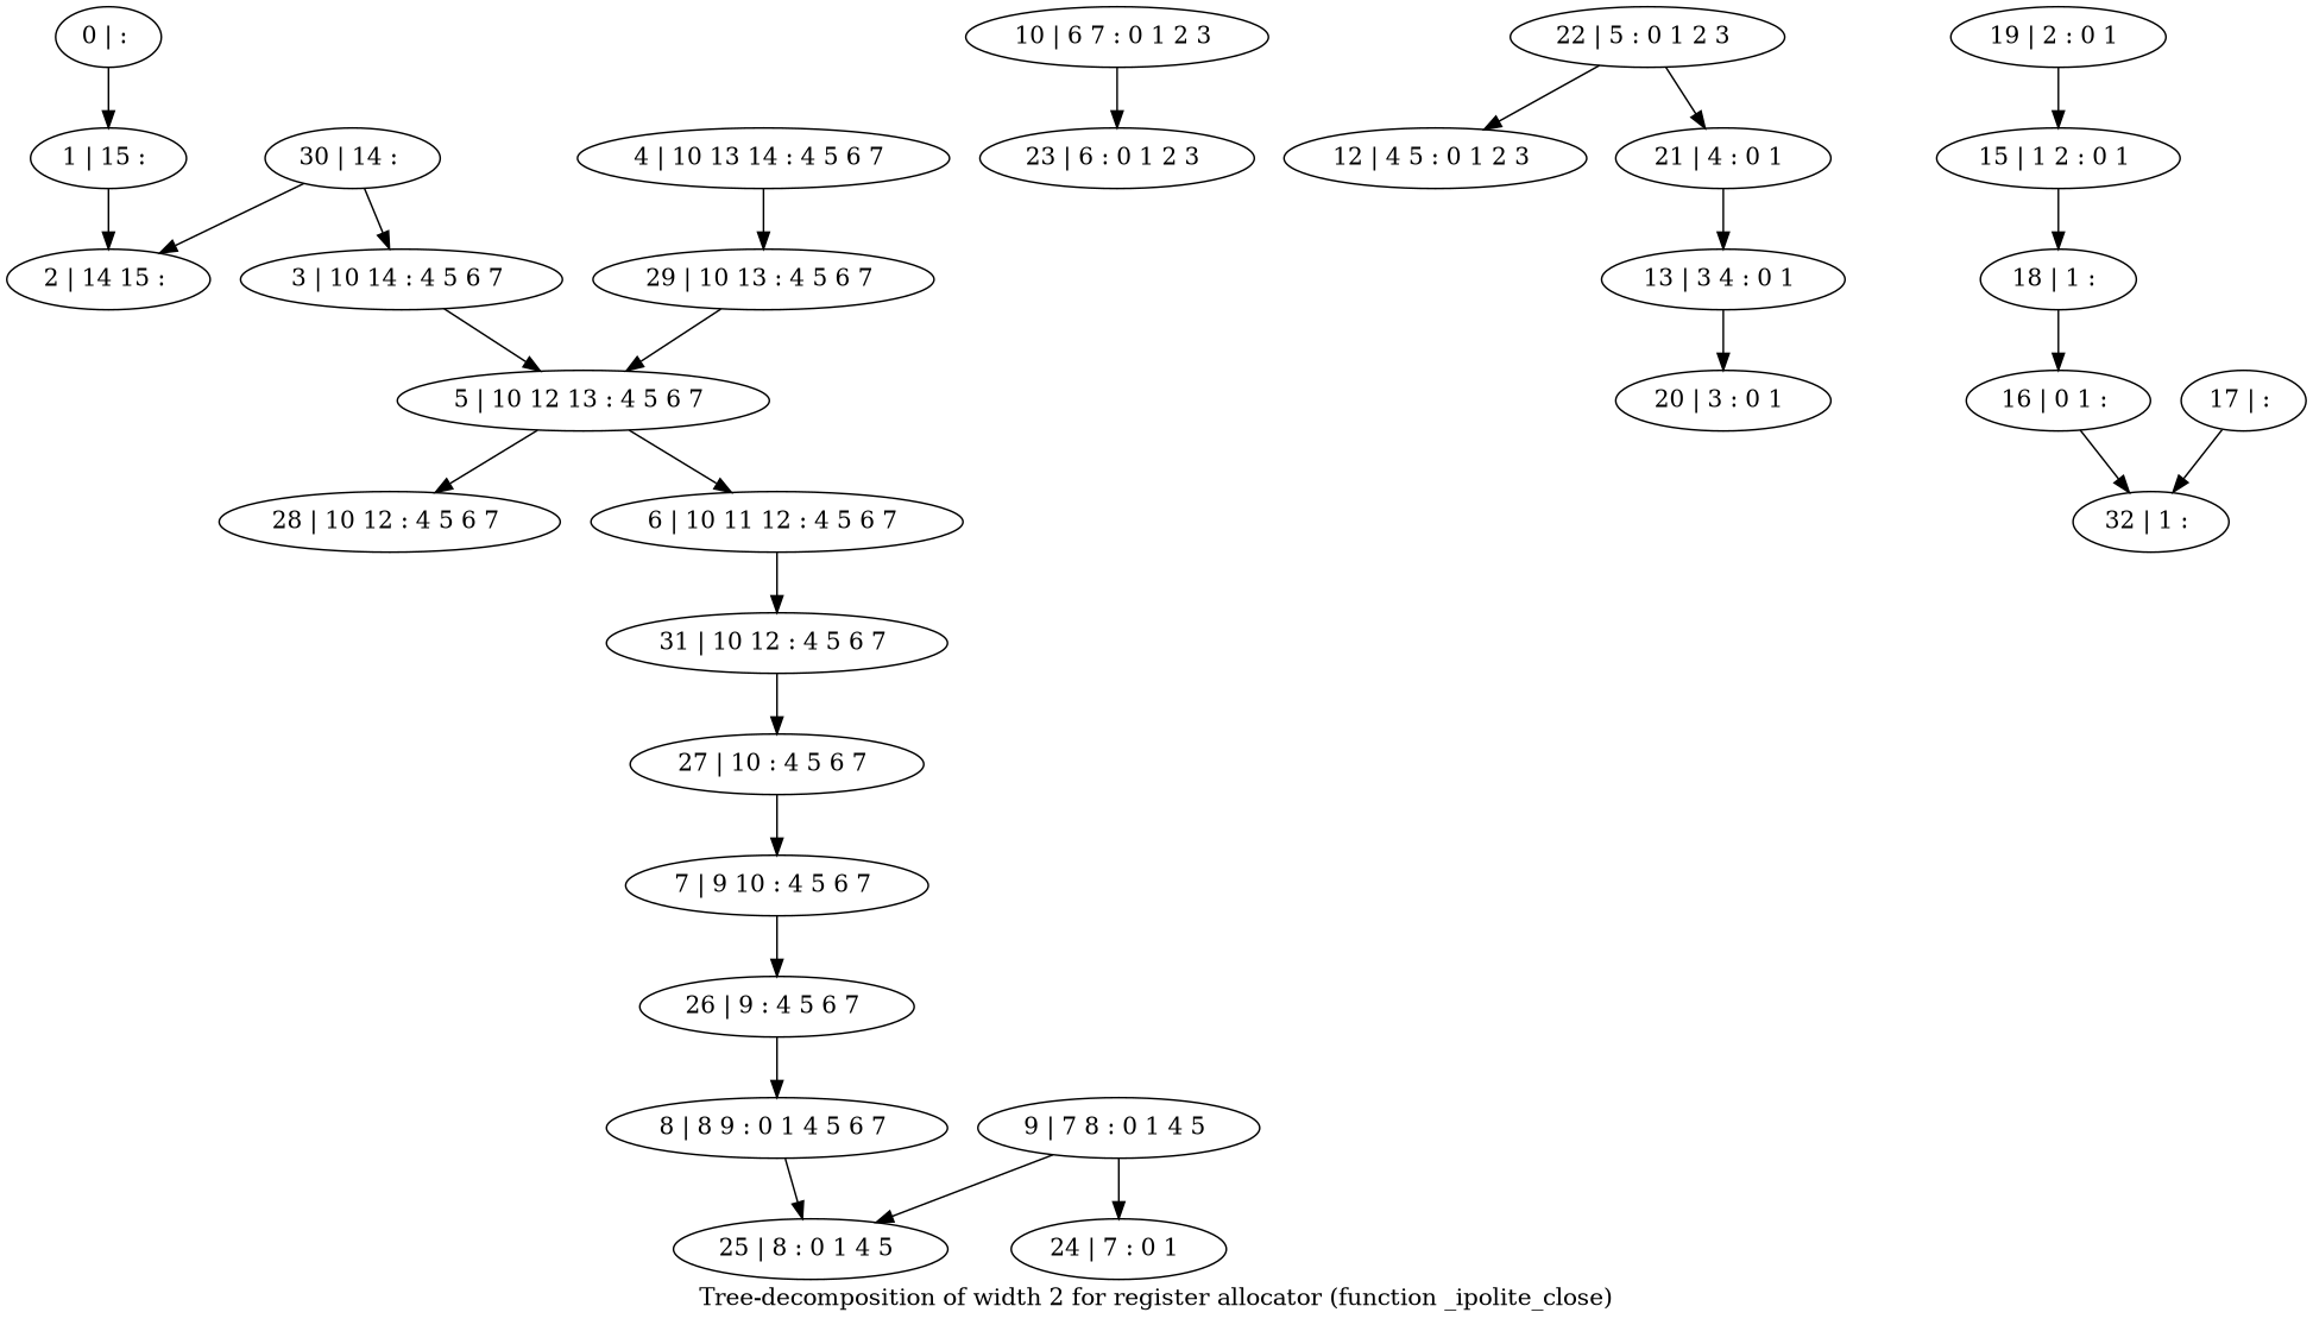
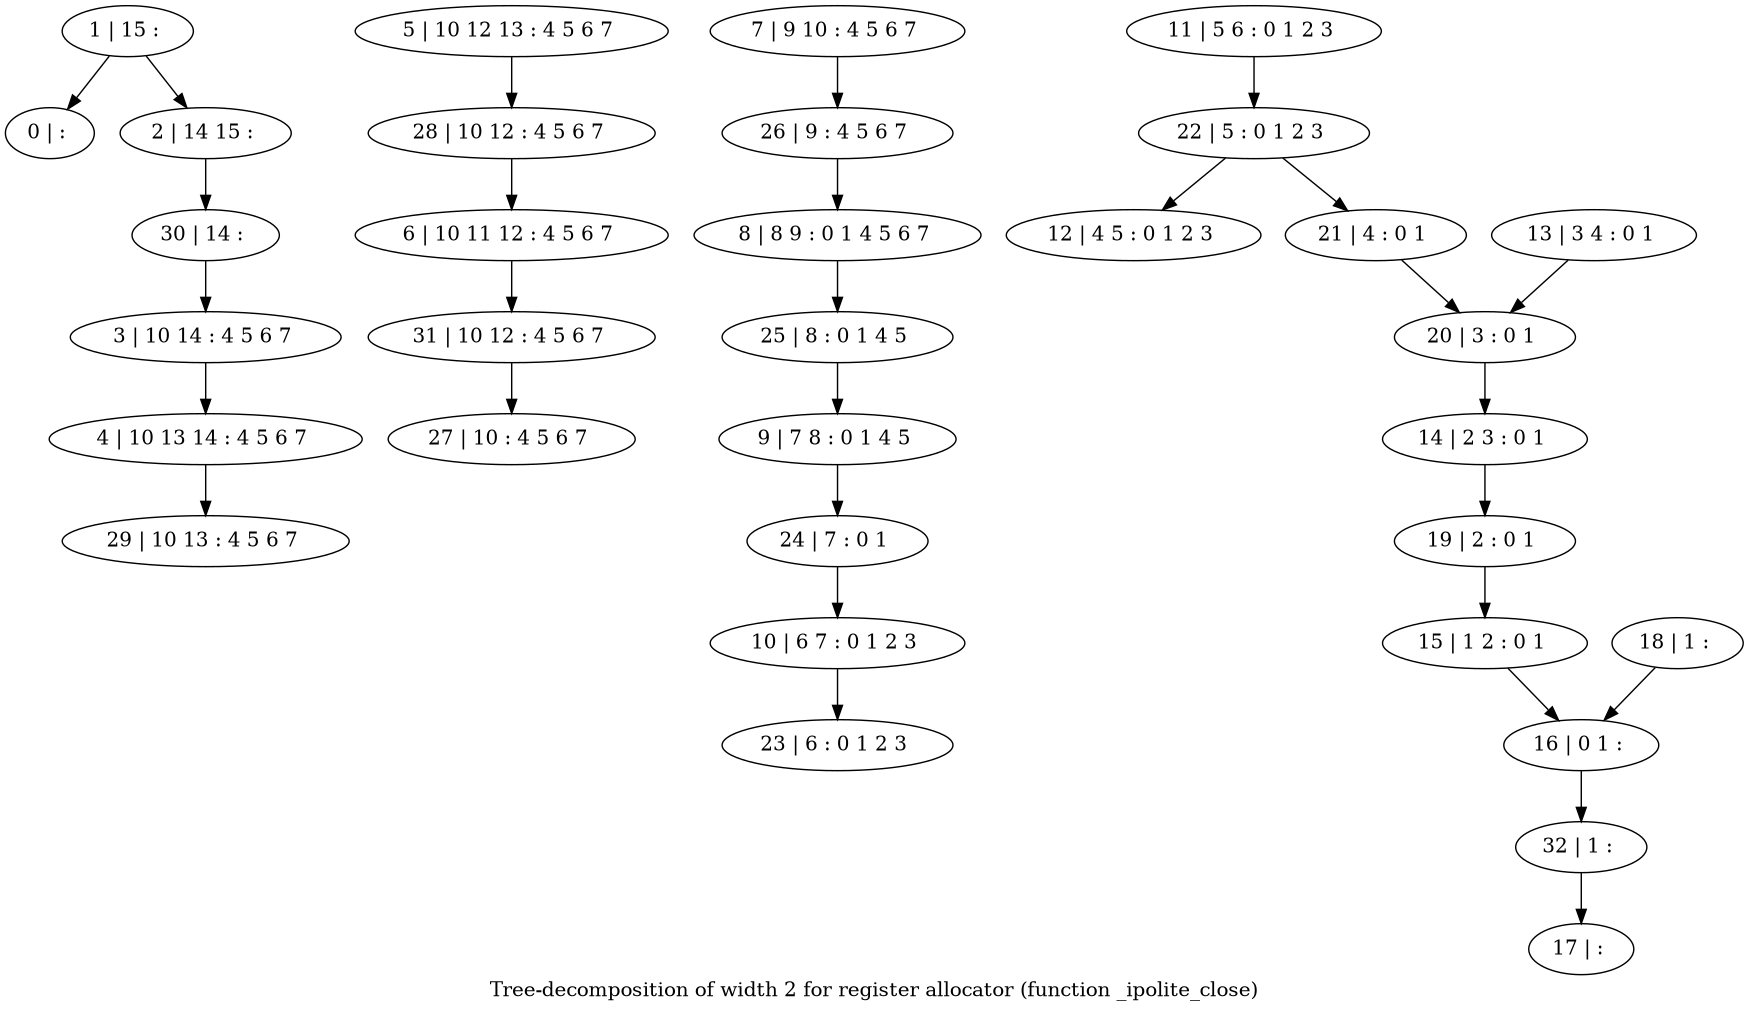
  digraph {
    label="Tree-decomposition of width 2 for register allocator (function _ipolite_close)"
    n1 [label="0 | : "]
    n2 [label="1 | 15 : "]
    n3 [label="2 | 14 15 : "]
    n4 [label="30 | 14 : "]
    n5 [label="3 | 10 14 : 4 5 6 7 "]
    n6 [label="4 | 10 13 14 : 4 5 6 7 "]
    n7 [label="29 | 10 13 : 4 5 6 7 "]
    n8 [label="5 | 10 12 13 : 4 5 6 7 "]
    n9 [label="28 | 10 12 : 4 5 6 7 "]
    n10 [label="6 | 10 11 12 : 4 5 6 7 "]
    n11 [label="31 | 10 12 : 4 5 6 7 "]
    n12 [label="27 | 10 : 4 5 6 7 "]
    n13 [label="7 | 9 10 : 4 5 6 7 "]
    n14 [label="26 | 9 : 4 5 6 7 "]
    n15 [label="8 | 8 9 : 0 1 4 5 6 7 "]
    n16 [label="25 | 8 : 0 1 4 5 "]
    n17 [label="9 | 7 8 : 0 1 4 5 "]
    n18 [label="24 | 7 : 0 1 "]
    n19 [label="10 | 6 7 : 0 1 2 3 "]
    n20 [label="23 | 6 : 0 1 2 3 "]
+   n21 [label="11 | 5 6 : 0 1 2 3 "]
    n22 [label="22 | 5 : 0 1 2 3 "]
    n23 [label="12 | 4 5 : 0 1 2 3 "]
    n24 [label="21 | 4 : 0 1 "]
    n25 [label="13 | 3 4 : 0 1 "]
    n26 [label="20 | 3 : 0 1 "]
+   n27 [label="14 | 2 3 : 0 1 "]
    n28 [label="19 | 2 : 0 1 "]
    n29 [label="15 | 1 2 : 0 1 "]
    n30 [label="18 | 1 : "]
    n31 [label="16 | 0 1 : "]
    n32 [label="32 | 1 : "]
    n33 [label="17 | : "]
-   n1 -> n2
+   n2 -> n1
    n2 -> n3
-   n4 -> n3
+   n3 -> n4
    n4 -> n5
-   n5 -> n8
+   n5 -> n6
    n6 -> n7
-   n7 -> n8
    n8 -> n9
-   n8 -> n10
+   n9 -> n10
    n10 -> n11
    n11 -> n12
-   n12 -> n13
    n13 -> n14
    n14 -> n15
    n15 -> n16
-   n17 -> n16
+   n16 -> n17
    n17 -> n18
+   n18 -> n19
    n19 -> n20
+   n21 -> n22
    n22 -> n23
    n22 -> n24
-   n24 -> n25
+   n24 -> n26
    n25 -> n26
+   n26 -> n27
+   n27 -> n28
    n28 -> n29
-   n29 -> n30
+   n29 -> n31
    n30 -> n31
    n31 -> n32
-   n33 -> n32
+   n32 -> n33
  }
